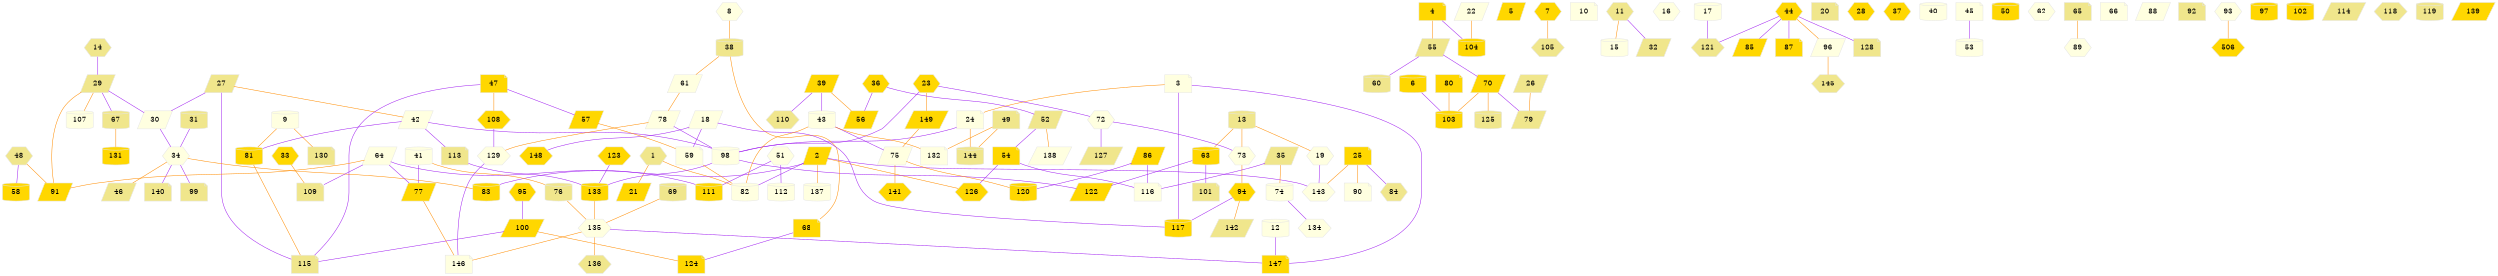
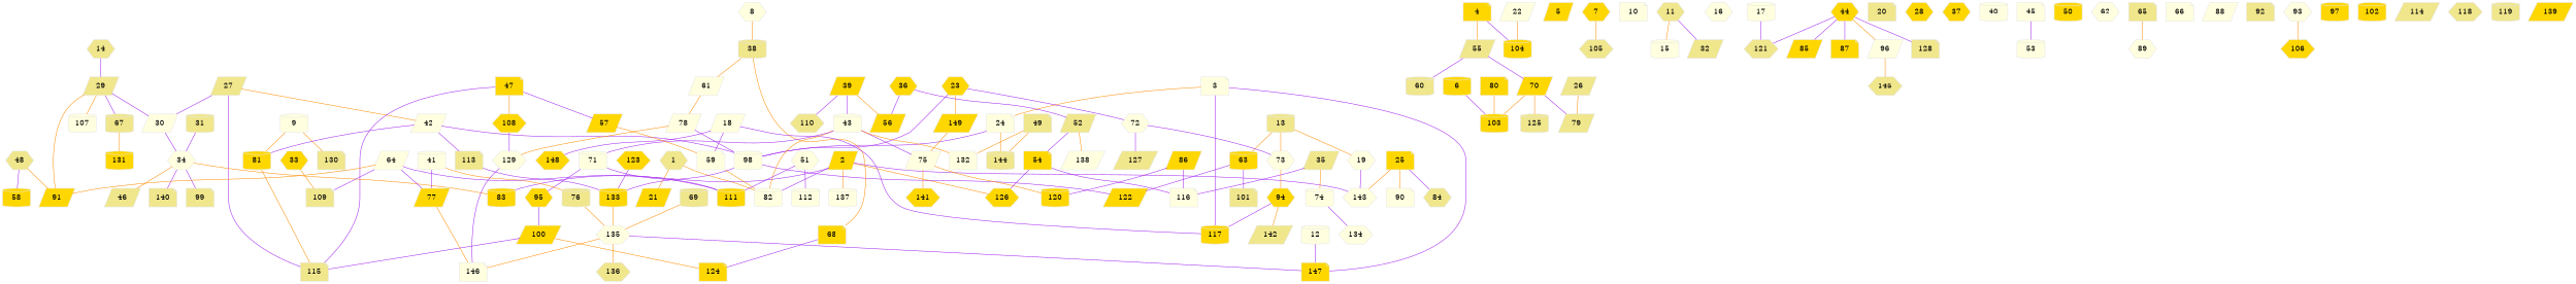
  graph {
    node [color=gray90 fillcolor=gold shape=hexagon style=filled]
    edge [color=purple]
    1 [fillcolor=khaki]
    21 [shape=parallelogram]
    82 [fillcolor=lightyellow shape=cylinder]
    2 [shape=parallelogram]
    83 [shape=cylinder]
    126
    137 [fillcolor=lightyellow shape=cylinder]
    143 [fillcolor=lightyellow]
    3 [fillcolor=lightyellow shape=note]
    24 [fillcolor=lightyellow shape=note]
    117 [shape=cylinder]
    147 [shape=note]
    98 [fillcolor=lightyellow shape=cylinder]
    144 [fillcolor=khaki shape=cylinder]
    4 [shape=note]
    55 [fillcolor=khaki shape=parallelogram]
    104 [shape=cylinder]
    60 [fillcolor=khaki shape=cylinder]
    70 [shape=parallelogram]
    5 [shape=parallelogram]
    6 [shape=cylinder]
    103 [shape=cylinder]
    105 [fillcolor=khaki]
    7
    8 [fillcolor=lightyellow]
    38 [fillcolor=khaki shape=cylinder]
    61 [fillcolor=lightyellow shape=parallelogram]
    68 [shape=note]
    9 [fillcolor=lightyellow shape=cylinder]
    81 [shape=cylinder]
    130 [fillcolor=khaki shape=note]
    115 [fillcolor=khaki shape=note]
    10 [fillcolor=lightyellow shape=note]
    11 [fillcolor=khaki]
    15 [fillcolor=lightyellow shape=cylinder]
    32 [fillcolor=khaki shape=parallelogram]
    12 [fillcolor=lightyellow shape=cylinder]
    13 [fillcolor=khaki shape=cylinder]
    19 [fillcolor=lightyellow]
    63 [shape=cylinder]
    73 [fillcolor=lightyellow]
    101 [fillcolor=khaki shape=note]
    122 [shape=parallelogram]
    94
    14 [fillcolor=khaki]
    29 [fillcolor=khaki shape=parallelogram]
    30 [fillcolor=lightyellow shape=parallelogram]
    67 [fillcolor=khaki shape=cylinder]
    91 [shape=parallelogram]
    107 [fillcolor=lightyellow shape=cylinder]
    16 [fillcolor=lightyellow]
    17 [fillcolor=lightyellow shape=cylinder]
    121 [fillcolor=khaki]
    18 [fillcolor=lightyellow shape=parallelogram]
    59 [fillcolor=lightyellow shape=note]
    148
    20 [fillcolor=khaki shape=note]
    22 [fillcolor=lightyellow shape=parallelogram]
    72 [fillcolor=lightyellow]
    23
    149 [shape=parallelogram]
    127 [fillcolor=khaki shape=parallelogram]
    133 [shape=cylinder]
    75 [fillcolor=lightyellow shape=parallelogram]
    25 [shape=note]
    84 [fillcolor=khaki]
    90 [fillcolor=lightyellow shape=note]
    120 [shape=cylinder]
    141
    26 [fillcolor=khaki shape=parallelogram]
    79 [fillcolor=khaki shape=parallelogram]
    27 [fillcolor=khaki shape=parallelogram]
    42 [fillcolor=lightyellow shape=parallelogram]
    34 [fillcolor=lightyellow]
    113 [fillcolor=khaki shape=note]
    28
    131 [shape=cylinder]
    46 [fillcolor=khaki shape=parallelogram]
    99 [fillcolor=khaki shape=note]
    140 [fillcolor=khaki shape=note]
    31 [fillcolor=khaki shape=cylinder]
    109 [fillcolor=khaki shape=note]
    33
    35 [fillcolor=khaki shape=parallelogram]
    74 [fillcolor=lightyellow shape=cylinder]
    116 [fillcolor=lightyellow shape=note]
    134 [fillcolor=lightyellow]
    52 [fillcolor=khaki shape=parallelogram]
    36
    56 [shape=parallelogram]
    54 [shape=note]
    138 [fillcolor=lightyellow shape=parallelogram]
    37
    78 [fillcolor=lightyellow shape=parallelogram]
    124 [shape=note]
    39 [shape=parallelogram]
    43 [fillcolor=lightyellow shape=cylinder]
    110 [fillcolor=khaki]
+   71 [fillcolor=lightyellow shape=cylinder]
    132 [fillcolor=lightyellow shape=note]
    40 [fillcolor=lightyellow shape=cylinder]
    41 [fillcolor=lightyellow shape=cylinder]
    76 [fillcolor=khaki shape=cylinder]
    77 [shape=parallelogram]
    135 [fillcolor=lightyellow]
    146 [fillcolor=lightyellow shape=note]
    111 [shape=cylinder]
    95
    44
    85 [shape=parallelogram]
    87 [shape=note]
    96 [fillcolor=lightyellow shape=parallelogram]
    128 [fillcolor=khaki shape=note]
    145 [fillcolor=khaki]
    45 [fillcolor=lightyellow shape=note]
    53 [fillcolor=lightyellow shape=cylinder]
    47 [shape=note]
    57 [shape=parallelogram]
    108
    129 [fillcolor=lightyellow]
    48 [fillcolor=khaki]
    58 [shape=cylinder]
    49 [fillcolor=khaki shape=note]
    50 [shape=cylinder]
    51 [fillcolor=lightyellow]
    112 [fillcolor=lightyellow shape=cylinder]
    125 [fillcolor=khaki shape=cylinder]
    62 [fillcolor=lightyellow]
    64 [fillcolor=lightyellow shape=parallelogram]
    65 [fillcolor=khaki shape=note]
    89 [fillcolor=lightyellow]
    66 [fillcolor=lightyellow shape=note]
    69 [fillcolor=khaki shape=cylinder]
    136 [fillcolor=khaki]
    100 [shape=parallelogram]
    142 [fillcolor=khaki shape=parallelogram]
    80 [shape=note]
    86 [shape=parallelogram]
    88 [fillcolor=lightyellow shape=parallelogram]
    92 [fillcolor=khaki shape=note]
    93 [fillcolor=lightyellow]
-   106 [label=506]
+   106
    97 [shape=cylinder]
    102 [shape=cylinder]
    114 [fillcolor=khaki shape=parallelogram]
    118 [fillcolor=khaki]
    119 [fillcolor=khaki shape=cylinder]
    123
    139 [shape=parallelogram]
    1 -- 21 [color=darkorange]
    1 -- 82 [color=darkorange]
    2 -- 82
    2 -- 83
    2 -- 126 [color=darkorange]
    2 -- 137 [color=darkorange]
    2 -- 143
    3 -- 24 [color=darkorange]
    3 -- 117
    3 -- 147
    24 -- 98
    24 -- 144 [color=darkorange]
    98 -- 122
    98 -- 133
    4 -- 55 [color=darkorange]
    4 -- 104
    55 -- 60
    55 -- 70
    70 -- 103 [color=darkorange]
    70 -- 79
    70 -- 125 [color=darkorange]
    6 -- 103
    7 -- 105 [color=darkorange]
    8 -- 38 [color=darkorange]
    38 -- 61 [color=darkorange]
    38 -- 68 [color=darkorange]
    61 -- 78 [color=darkorange]
    68 -- 124
    9 -- 81 [color=darkorange]
    9 -- 130 [color=darkorange]
    81 -- 115 [color=darkorange]
    11 -- 15 [color=darkorange]
    11 -- 32
    12 -- 147
    13 -- 19 [color=darkorange]
    13 -- 63 [color=darkorange]
    13 -- 73 [color=darkorange]
    19 -- 143
    63 -- 101
    63 -- 122
    73 -- 94 [color=darkorange]
    94 -- 117
    94 -- 142 [color=darkorange]
    14 -- 29
    29 -- 30
    29 -- 67
    29 -- 91 [color=darkorange]
    29 -- 107 [color=darkorange]
    30 -- 34
    67 -- 131 [color=darkorange]
    17 -- 121
    18 -- 117
    18 -- 59
    18 -- 148
    59 -- 82 [color=darkorange]
    22 -- 104 [color=darkorange]
    72 -- 73
    72 -- 127
    23 -- 98
    23 -- 72
    23 -- 149 [color=darkorange]
    149 -- 75 [color=darkorange]
    133 -- 135 [color=darkorange]
    75 -- 120 [color=darkorange]
    75 -- 141 [color=darkorange]
    25 -- 143 [color=darkorange]
    25 -- 84
    25 -- 90 [color=darkorange]
    26 -- 79 [color=darkorange]
    27 -- 115
    27 -- 30
    27 -- 42 [color=darkorange]
    42 -- 98
    42 -- 81
    42 -- 113
    34 -- 83 [color=darkorange]
    34 -- 46 [color=darkorange]
    34 -- 99
    34 -- 140
    113 -- 133
    31 -- 34
    33 -- 109 [color=darkorange]
    35 -- 74 [color=darkorange]
    35 -- 116
    74 -- 134
    52 -- 54
    52 -- 138 [color=darkorange]
    36 -- 52
    36 -- 56
    54 -- 126
    54 -- 116
    78 -- 98
    78 -- 129 [color=darkorange]
    39 -- 56 [color=darkorange]
    39 -- 43
    39 -- 110
    43 -- 82 [color=darkorange]
    43 -- 75
+   43 -- 71
    43 -- 132 [color=darkorange]
+   71 -- 111
+   71 -- 95
    41 -- 76 [color=darkorange]
    41 -- 77
    76 -- 135 [color=darkorange]
    77 -- 146 [color=darkorange]
    135 -- 147
    135 -- 146 [color=darkorange]
    135 -- 136 [color=darkorange]
    95 -- 100
    44 -- 121
    44 -- 85
    44 -- 87
    44 -- 96 [color=darkorange]
    44 -- 128
    96 -- 145 [color=darkorange]
    45 -- 53
    47 -- 115
    47 -- 57
    47 -- 108 [color=darkorange]
    57 -- 59 [color=darkorange]
    108 -- 129
    129 -- 146
    48 -- 91 [color=darkorange]
    48 -- 58
    49 -- 144 [color=darkorange]
    49 -- 132 [color=darkorange]
    51 -- 111
    51 -- 112
    64 -- 91 [color=darkorange]
    64 -- 109
    64 -- 77
    64 -- 111
    65 -- 89 [color=darkorange]
    69 -- 135 [color=darkorange]
    100 -- 115
    100 -- 124 [color=darkorange]
    80 -- 103 [color=darkorange]
    86 -- 120
    86 -- 116
    93 -- 106 [color=darkorange]
    123 -- 133
  }
